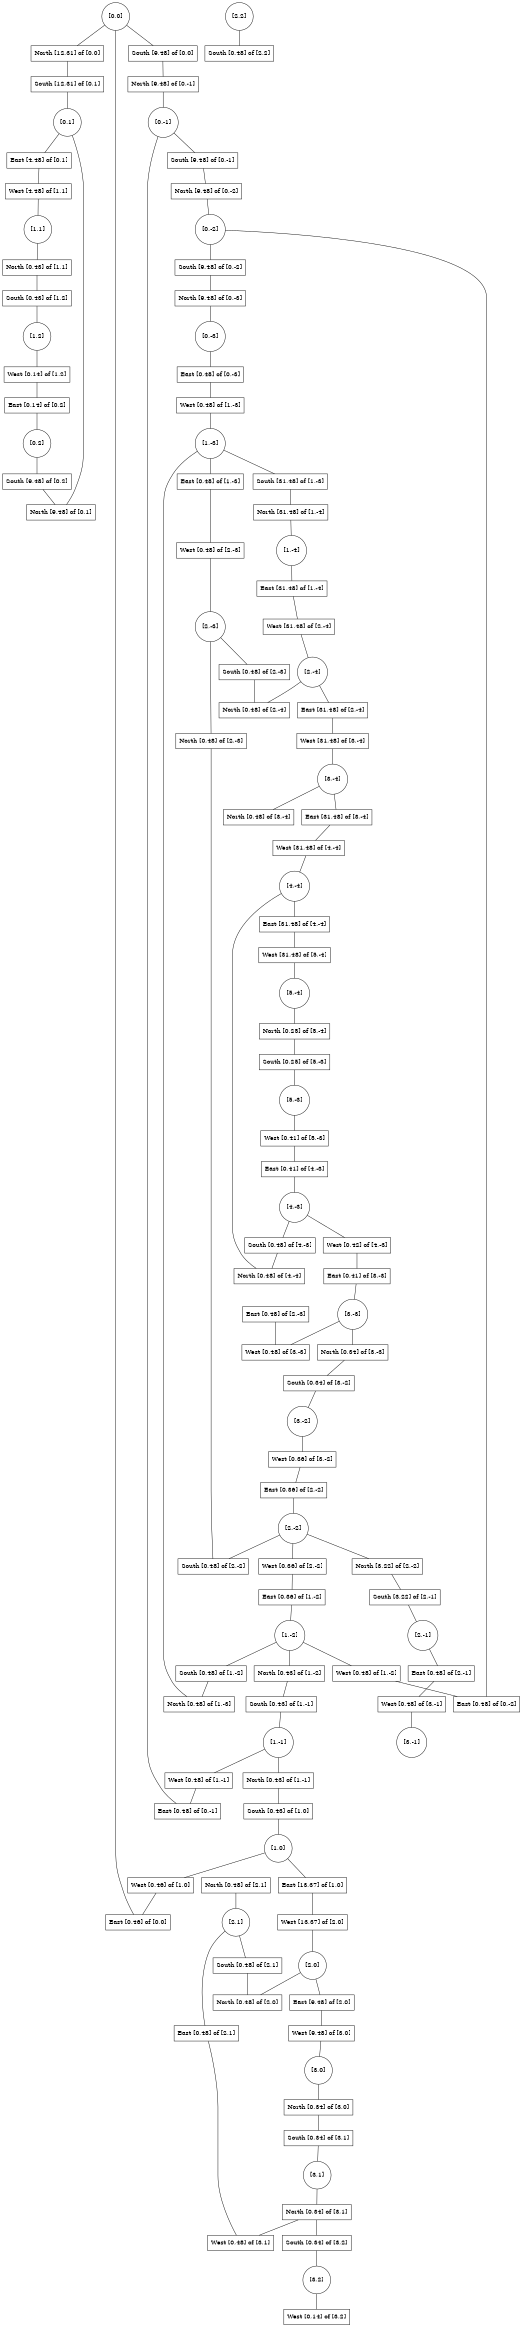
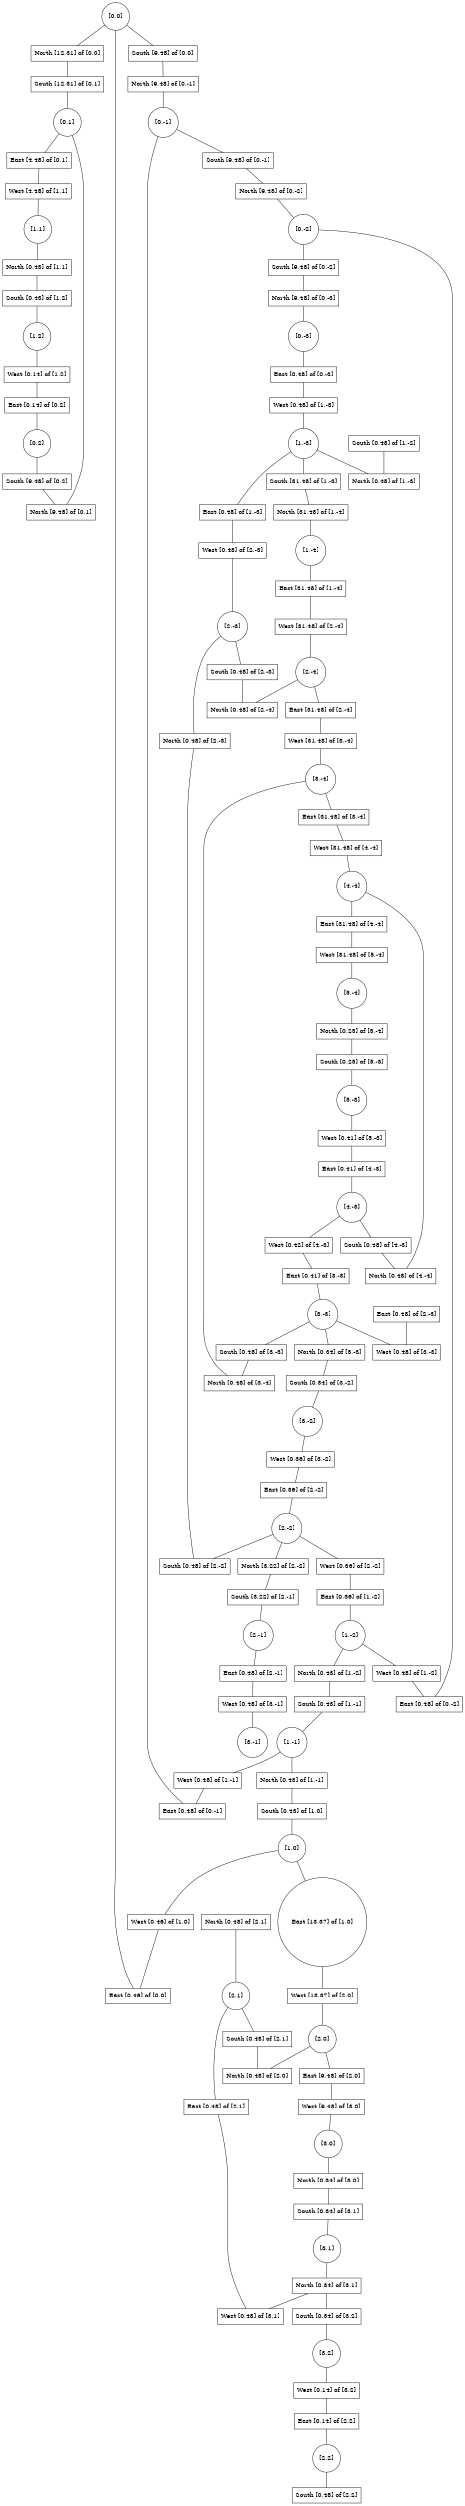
  graph {
    node [shape=box]
    n1 [label="[0,0]" shape=circle]
    n2 [label="North [12,31] of [0,0]"]
    n3 [label="East [0,46] of [0,0]"]
    n4 [label="South [9,48] of [0,0]"]
    n5 [label="South [12,31] of [0,1]"]
    n6 [label="North [9,48] of [0,-1]"]
    n7 [label="[0,1]" shape=circle]
    n8 [label="[0,-1]" shape=circle]
    n9 [label="East [0,48] of [0,-1]"]
    n10 [label="South [9,48] of [0,-1]"]
    n11 [label="North [9,48] of [0,-2]"]
    n12 [label="[0,-2]" shape=circle]
    n13 [label="East [0,48] of [0,-2]"]
    n14 [label="South [9,48] of [0,-2]"]
    n15 [label="North [9,48] of [0,-3]"]
    n16 [label="[0,-3]" shape=circle]
    n17 [label="East [0,48] of [0,-3]"]
    n18 [label="West [0,48] of [1,-3]"]
    n19 [label="[1,-3]" shape=circle]
    n20 [label="North [0,48] of [1,-3]"]
    n21 [label="East [0,48] of [1,-3]"]
    n22 [label="West [0,48] of [2,-3]"]
    n23 [label="[2,-3]" shape=circle]
    n24 [label="South [31,48] of [1,-3]"]
    n25 [label="North [31,48] of [1,-4]"]
    n26 [label="[1,-4]" shape=circle]
    n27 [label="East [31,48] of [1,-4]"]
    n28 [label="West [31,48] of [2,-4]"]
    n29 [label="[2,-4]" shape=circle]
    n30 [label="North [0,48] of [2,-4]"]
    n31 [label="East [31,48] of [2,-4]"]
    n32 [label="West [31,48] of [3,-4]"]
    n33 [label="[3,-4]" shape=circle]
    n34 [label="North [0,48] of [3,-4]"]
    n35 [label="East [31,48] of [3,-4]"]
    n36 [label="West [31,48] of [4,-4]"]
    n37 [label="[4,-4]" shape=circle]
    n38 [label="North [0,48] of [4,-4]"]
    n39 [label="East [31,48] of [4,-4]"]
    n40 [label="West [31,48] of [5,-4]"]
    n41 [label="[5,-4]" shape=circle]
    n42 [label="North [0,25] of [5,-4]"]
    n43 [label="South [0,25] of [5,-3]"]
    n44 [label="[5,-3]" shape=circle]
    n45 [label="West [0,41] of [5,-3]"]
    n46 [label="East [0,41] of [4,-3]"]
    n47 [label="[4,-3]" shape=circle]
    n48 [label="South [0,48] of [4,-3]"]
    n49 [label="West [0,42] of [4,-3]"]
    n50 [label="East [0,41] of [3,-3]"]
    n51 [label="[3,-3]" shape=circle]
    n52 [label="North [0,34] of [3,-3]"]
    n53 [label="South [0,34] of [3,-2]"]
    n54 [label="[3,-2]" shape=circle]
+   n55 [label="South [0,48] of [3,-3]"]
    n56 [label="West [0,48] of [3,-3]"]
    n57 [label="West [0,36] of [3,-2]"]
    n58 [label="East [0,36] of [2,-2]"]
    n59 [label="[2,-2]" shape=circle]
    n60 [label="North [3,22] of [2,-2]"]
    n61 [label="South [3,22] of [2,-1]"]
    n62 [label="[2,-1]" shape=circle]
    n63 [label="South [0,48] of [2,-2]"]
    n64 [label="West [0,36] of [2,-2]"]
    n65 [label="East [0,36] of [1,-2]"]
    n66 [label="[1,-2]" shape=circle]
    n67 [label="North [0,43] of [1,-2]"]
    n68 [label="South [0,43] of [1,-1]"]
    n69 [label="[1,-1]" shape=circle]
    n70 [label="South [0,48] of [1,-2]"]
    n71 [label="West [0,48] of [1,-2]"]
    n72 [label="North [0,43] of [1,-1]"]
    n73 [label="South [0,43] of [1,0]"]
    n74 [label="[1,0]" shape=circle]
    n75 [label="West [0,48] of [1,-1]"]
-   n76 [label="East [13,37] of [1,0]"]
+   n76 [label="East [13,37] of [1,0]" shape=circle]
    n77 [label="West [13,37] of [2,0]"]
    n78 [label="[2,0]" shape=circle]
    n79 [label="West [0,46] of [1,0]"]
    n80 [label="North [0,48] of [2,0]"]
    n81 [label="East [9,48] of [2,0]"]
    n82 [label="West [9,48] of [3,0]"]
    n83 [label="[3,0]" shape=circle]
    n84 [label="North [0,34] of [3,0]"]
    n85 [label="South [0,34] of [3,1]"]
    n86 [label="[3,1]" shape=circle]
    n87 [label="North [0,34] of [3,1]"]
    n88 [label="South [0,34] of [3,2]"]
    n89 [label="West [0,48] of [3,1]"]
    n90 [label="[3,2]" shape=circle]
    n91 [label="West [0,14] of [3,2]"]
+   n92 [label="East [0,14] of [2,2]"]
    n93 [label="[2,2]" shape=circle]
    n94 [label="South [0,48] of [2,2]"]
    n95 [label="North [0,48] of [2,1]"]
    n96 [label="[2,1]" shape=circle]
    n97 [label="East [0,48] of [2,1]"]
    n98 [label="South [0,48] of [2,1]"]
    n99 [label="North [9,48] of [0,1]"]
    n100 [label="East [4,48] of [0,1]"]
    n101 [label="West [4,48] of [1,1]"]
    n102 [label="[1,1]" shape=circle]
    n103 [label="North [0,43] of [1,1]"]
    n104 [label="South [0,43] of [1,2]"]
    n105 [label="[1,2]" shape=circle]
    n106 [label="West [0,14] of [1,2]"]
    n107 [label="East [0,14] of [0,2]"]
    n108 [label="[0,2]" shape=circle]
    n109 [label="South [9,48] of [0,2]"]
    n110 [label="North [0,48] of [2,-3]"]
    n111 [label="East [0,48] of [2,-3]"]
    n112 [label="South [0,48] of [2,-3]"]
    n113 [label="East [0,48] of [2,-1]"]
    n114 [label="West [0,48] of [3,-1]"]
    n115 [label="[3,-1]" shape=circle]
    n1 -- n2
    n1 -- n3
    n1 -- n4
    n2 -- n5
    n4 -- n6
    n5 -- n7
    n6 -- n8
    n7 -- n99
    n7 -- n100
    n8 -- n9
    n8 -- n10
    n10 -- n11
    n11 -- n12
    n12 -- n13
    n12 -- n14
    n14 -- n15
    n15 -- n16
    n16 -- n17
    n17 -- n18
    n18 -- n19
    n19 -- n20
    n19 -- n21
    n19 -- n24
    n21 -- n22
    n22 -- n23
    n23 -- n110
    n23 -- n112
    n24 -- n25
    n25 -- n26
    n26 -- n27
    n27 -- n28
    n28 -- n29
    n29 -- n30
    n29 -- n31
    n31 -- n32
    n32 -- n33
    n33 -- n34
    n33 -- n35
    n35 -- n36
    n36 -- n37
    n37 -- n38
    n37 -- n39
    n39 -- n40
    n40 -- n41
    n41 -- n42
    n42 -- n43
    n43 -- n44
    n44 -- n45
    n45 -- n46
    n46 -- n47
    n47 -- n48
    n47 -- n49
    n48 -- n38
    n49 -- n50
    n50 -- n51
    n51 -- n52
+   n51 -- n55
    n51 -- n56
    n52 -- n53
    n53 -- n54
    n54 -- n57
+   n55 -- n34
    n57 -- n58
    n58 -- n59
    n59 -- n60
    n59 -- n63
    n59 -- n64
    n60 -- n61
    n61 -- n62
    n62 -- n113
    n64 -- n65
    n65 -- n66
    n66 -- n67
-   n66 -- n70
    n66 -- n71
    n67 -- n68
    n68 -- n69
    n69 -- n72
    n69 -- n75
    n70 -- n20
    n71 -- n13
    n72 -- n73
    n73 -- n74
    n74 -- n76
    n74 -- n79
    n75 -- n9
    n76 -- n77
    n77 -- n78
    n78 -- n80
    n78 -- n81
    n79 -- n3
    n81 -- n82
    n82 -- n83
    n83 -- n84
    n84 -- n85
    n85 -- n86
    n86 -- n87
    n87 -- n88
    n87 -- n89
    n88 -- n90
    n90 -- n91
+   n91 -- n92
+   n92 -- n93
    n93 -- n94
    n95 -- n96
    n96 -- n97
    n96 -- n98
    n97 -- n89
    n98 -- n80
    n100 -- n101
    n101 -- n102
    n102 -- n103
    n103 -- n104
    n104 -- n105
    n105 -- n106
    n106 -- n107
    n107 -- n108
    n108 -- n109
    n109 -- n99
    n110 -- n63
    n111 -- n56
    n112 -- n30
    n113 -- n114
    n114 -- n115
  }
